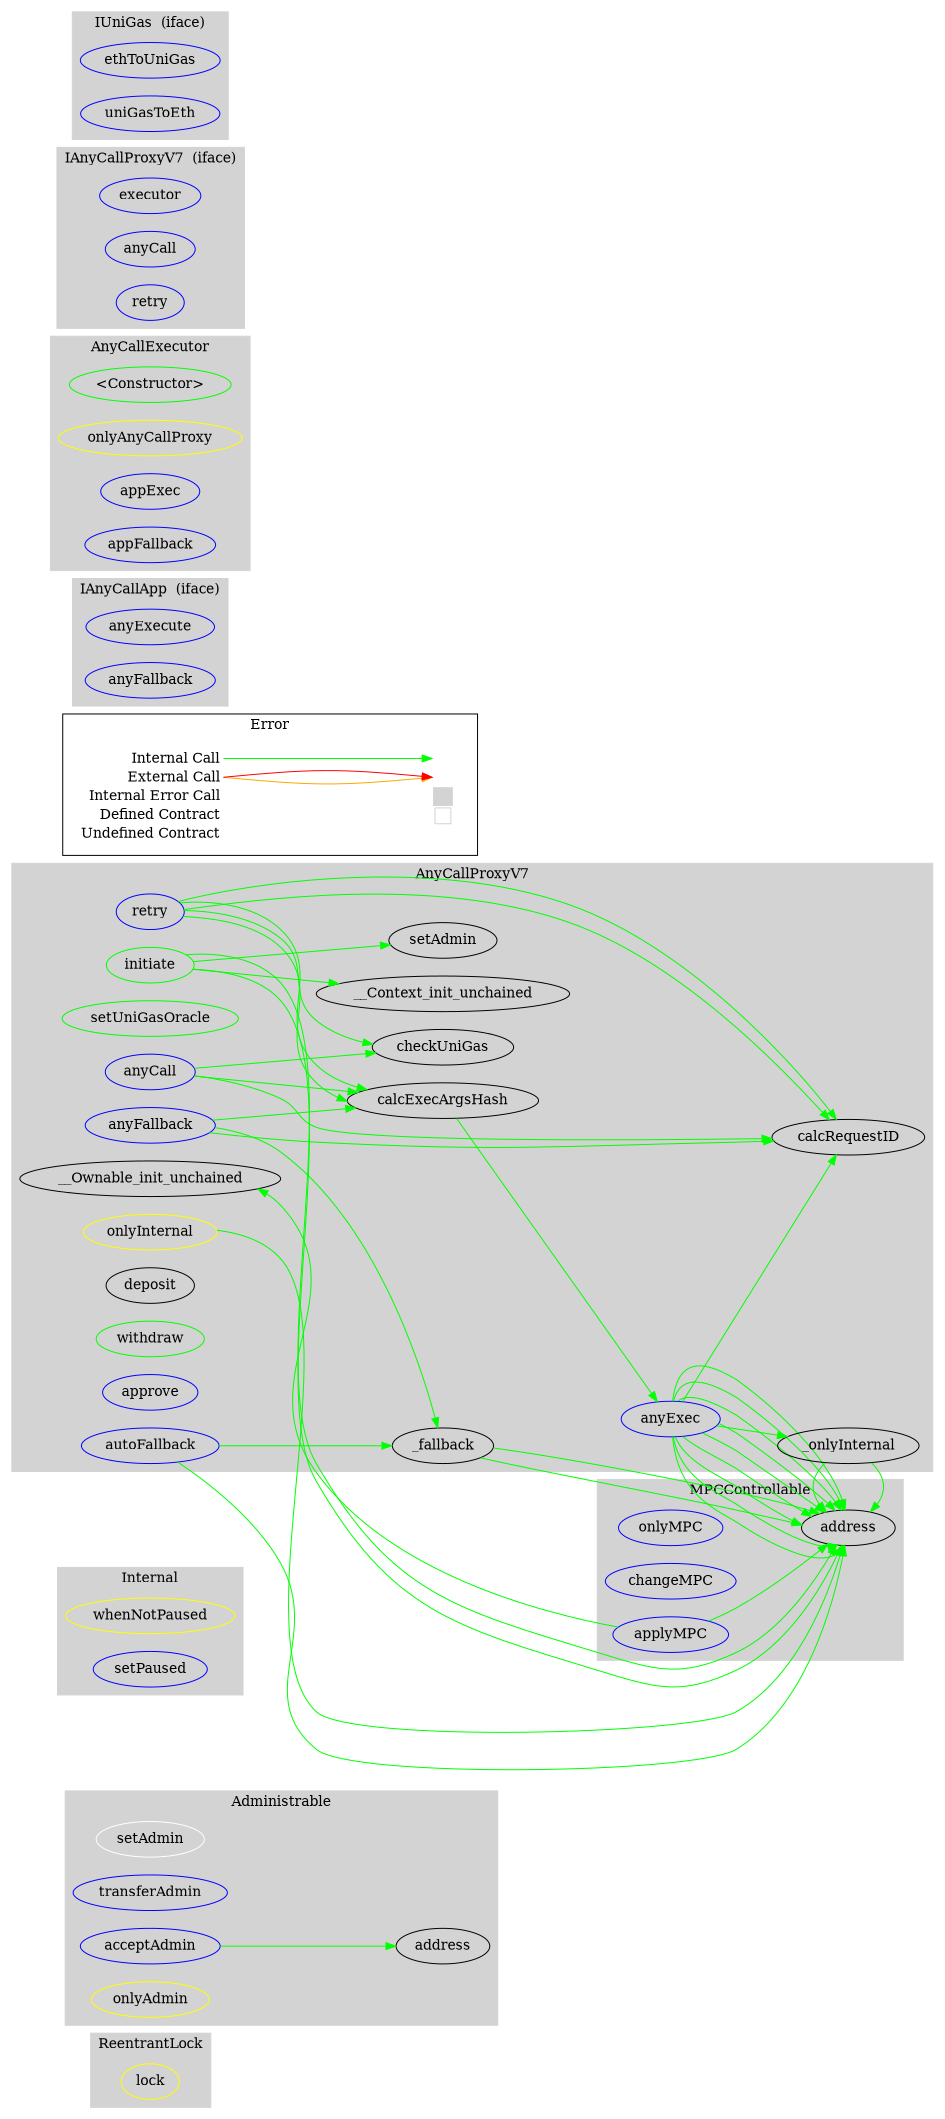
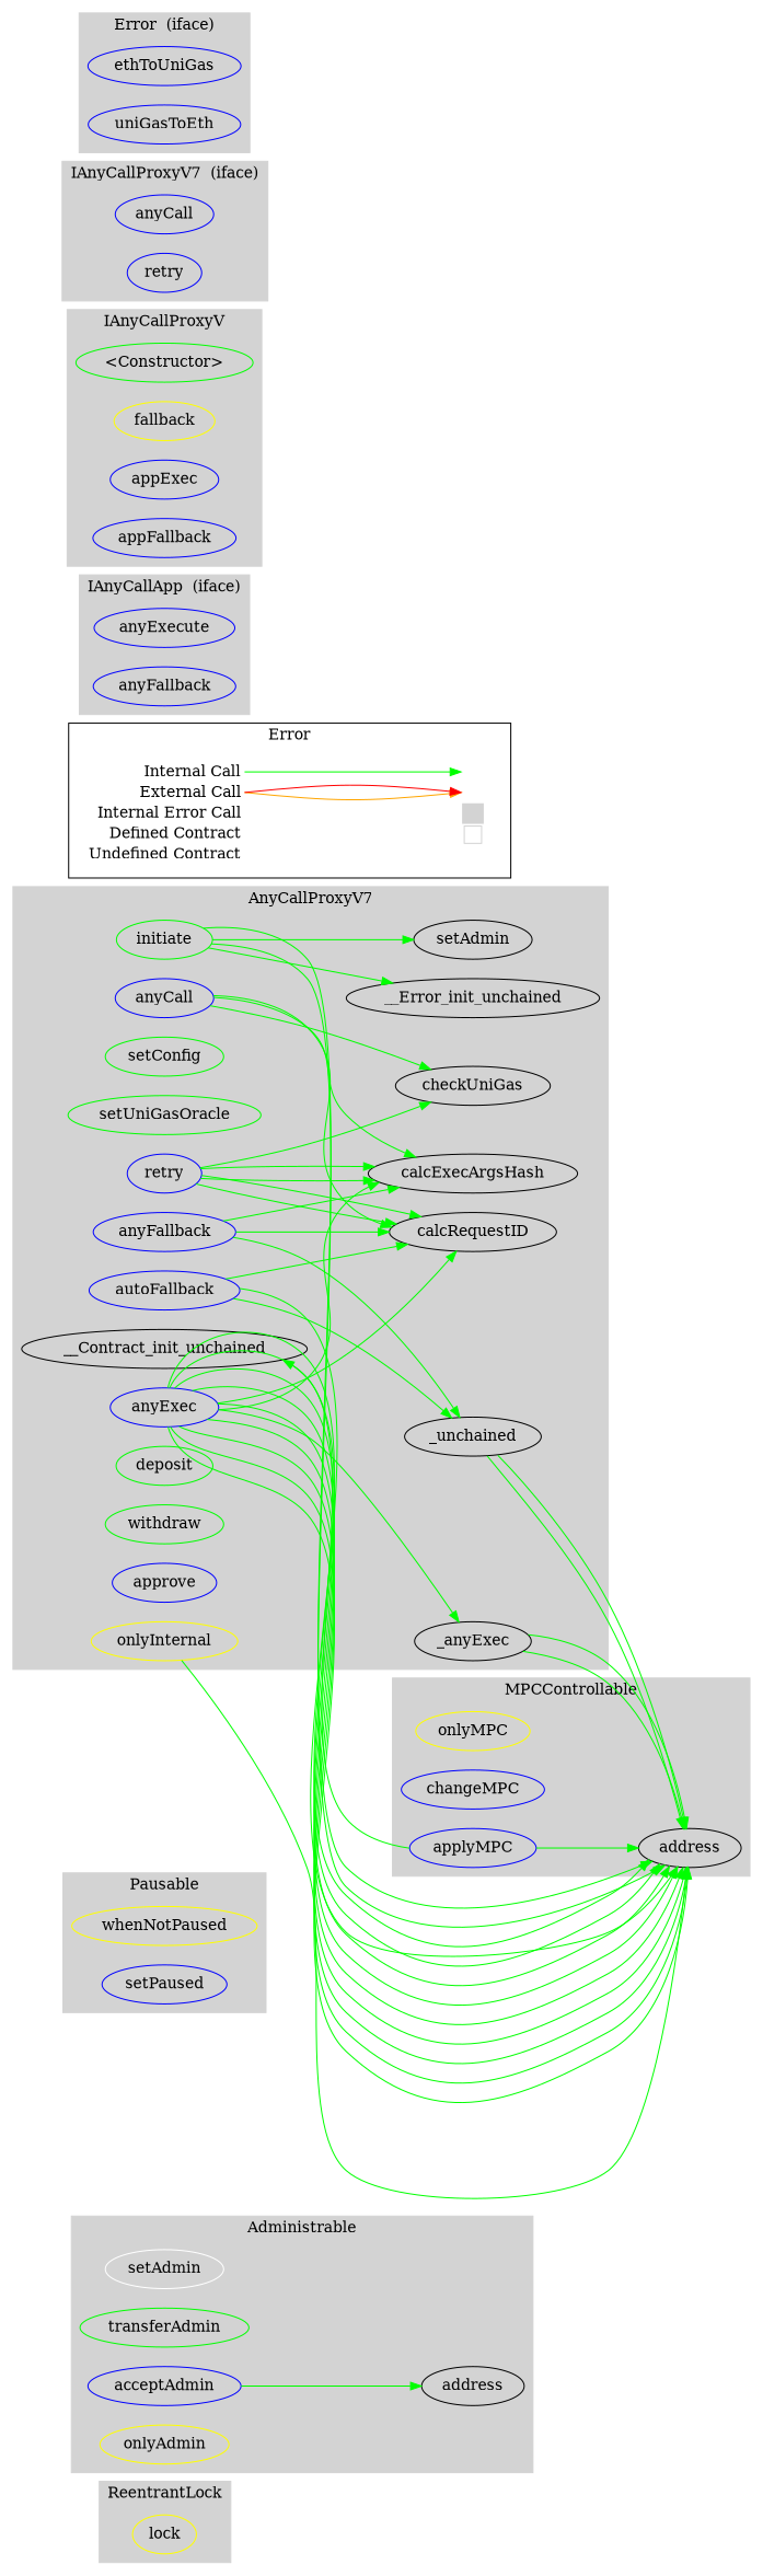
  digraph {
    compound=true
    rankdir=LR
    node [color=blue]
    edge [color=green]
    n1 [color=yellow label=lock]
    n2 [color=white label=setAdmin]
-   n3 [label=transferAdmin]
+   n3 [color=green label=transferAdmin]
    n4 [label=acceptAdmin]
    n5 [color=yellow label=onlyAdmin]
    n6 [label=address color=""]
    n7 [color=yellow label=whenNotPaused]
    n8 [label=setPaused]
-   n9 [label=onlyMPC]
+   n9 [color=yellow label=onlyMPC]
    n10 [label=changeMPC]
    n11 [label=applyMPC]
    n12 [label=address color=""]
    n13 [label=<<table border="0" cellpadding="2" cellspacing="0" cellborder="0">   <tr><td align="right" port="i1">Internal Call</td></tr>   <tr><td align="right" port="i2">External Call</td></tr>   <tr><td align="right" port="i2">Internal Error Call</td></tr>   <tr><td align="right" port="i3">Defined Contract</td></tr>   <tr><td align="right" port="i4">Undefined Contract</td></tr>   </table>> shape=plaintext color=""]
    n14 [label=<<table border="0" cellpadding="2" cellspacing="0" cellborder="0">   <tr><td port="i1">&nbsp;&nbsp;&nbsp;</td></tr>   <tr><td port="i2">&nbsp;&nbsp;&nbsp;</td></tr>   <tr><td port="i3" bgcolor="lightgray">&nbsp;&nbsp;&nbsp;</td></tr>   <tr><td port="i4">     <table border="1" cellborder="0" cellspacing="0" cellpadding="7" color="lightgray">       <tr>        <td></td>       </tr>      </table>   </td></tr>   </table>> shape=plaintext color=""]
    n15 [label=anyExecute]
    n16 [label=anyFallback]
    n17 [color=green label="<Constructor>"]
-   n18 [color=yellow label=onlyAnyCallProxy]
+   n18 [color=yellow label=fallback]
    n19 [label=appExec]
    n20 [label=appFallback]
-   n21 [label=executor]
    n22 [label=anyCall]
    n23 [label=retry]
    n24 [label=ethToUniGas]
    n25 [label=uniGasToEth]
    n26 [color=yellow label=onlyInternal]
    n27 [color=green label=initiate]
+   n28 [color=green label=setConfig]
    n29 [color=green label=setUniGasOracle]
    n30 [label=checkUniGas color=""]
    n31 [label=calcRequestID color=""]
    n32 [label=calcExecArgsHash color=""]
    n33 [label=anyCall]
    n34 [label=anyExec]
-   n35 [label=_onlyInternal color=""]
+   n35 [label=_anyExec color=""]
    n36 [label=autoFallback]
    n37 [label=anyFallback]
-   n38 [label=_fallback color=""]
+   n38 [label=_unchained color=""]
    n39 [label=retry]
-   n40 [color=black label=deposit]
+   n40 [color=green label=deposit]
    n41 [color=green label=withdraw]
    n42 [label=approve]
-   n43 [label=__Context_init_unchained color=""]
-   n44 [label=__Ownable_init_unchained color=""]
+   n43 [label=__Error_init_unchained color=""]
+   n44 [label=__Contract_init_unchained color=""]
    n45 [label=setAdmin color=""]
    subgraph cluster_1 {
      bgcolor=lightgray
      color=lightgray
      label=ReentrantLock
      style=filled
      n1
    }
    subgraph cluster_2 {
      bgcolor=lightgray
      color=lightgray
      label=Administrable
      style=filled
      n2
      n3
      n4
      n5
      n6
    }
    subgraph cluster_3 {
      bgcolor=lightgray
      color=lightgray
-     label=Internal
+     label=Pausable
      style=filled
      n7
      n8
    }
    subgraph cluster_4 {
      bgcolor=lightgray
      color=lightgray
      label=MPCControllable
      style=filled
      n9
      n10
      n11
      n12
    }
    subgraph cluster_5 {
      label=Error
      n13
      n14
    }
    subgraph cluster_6 {
      bgcolor=lightgray
      color=lightgray
      label="IAnyCallApp  (iface)"
      style=filled
      n15
      n16
    }
    subgraph cluster_7 {
      bgcolor=lightgray
      color=lightgray
-     label=AnyCallExecutor
+     label=IAnyCallProxyV
      style=filled
      n17
      n18
      n19
      n20
    }
    subgraph cluster_8 {
      bgcolor=lightgray
      color=lightgray
      label="IAnyCallProxyV7  (iface)"
      style=filled
-     n21
      n22
      n23
    }
    subgraph cluster_9 {
      bgcolor=lightgray
      color=lightgray
-     label="IUniGas  (iface)"
+     label="Error  (iface)"
      style=filled
      n24
      n25
    }
    subgraph cluster_10 {
      bgcolor=lightgray
      color=lightgray
      label=AnyCallProxyV7
      style=filled
      n26
      n27
+     n28
      n29
      n30
      n31
      n32
      n33
      n34
      n35
      n36
      n37
      n38
      n39
      n40
      n41
      n42
      n43
      n44
      n45
    }
    n4 -> n6
    n11 -> n12
    n11 -> n44
    n13 -> n14 [headport="i1:w" tailport="i1:e"]
    n13 -> n14 [color=orange headport="i2:w" tailport="i2:e"]
    n13 -> n14 [color=red headport="i2:w" tailport="i2:e"]
    n26 -> n12
    n27 -> n12
    n27 -> n12
    n27 -> n43
    n27 -> n45
    n33 -> n30
    n33 -> n31
    n33 -> n32
    n34 -> n12
    n34 -> n12
    n34 -> n12
    n34 -> n12
    n34 -> n12
    n34 -> n12
    n34 -> n12
    n34 -> n12
    n34 -> n12
    n34 -> n31
-   n32 -> n34
+   n34 -> n32
    n34 -> n35
    n35 -> n12
    n35 -> n12
    n36 -> n12
+   n36 -> n31
    n36 -> n38
    n37 -> n31
    n37 -> n32
    n37 -> n38
    n38 -> n12
    n38 -> n12
    n39 -> n30
    n39 -> n31
    n39 -> n31
    n39 -> n32
    n39 -> n32
  }
